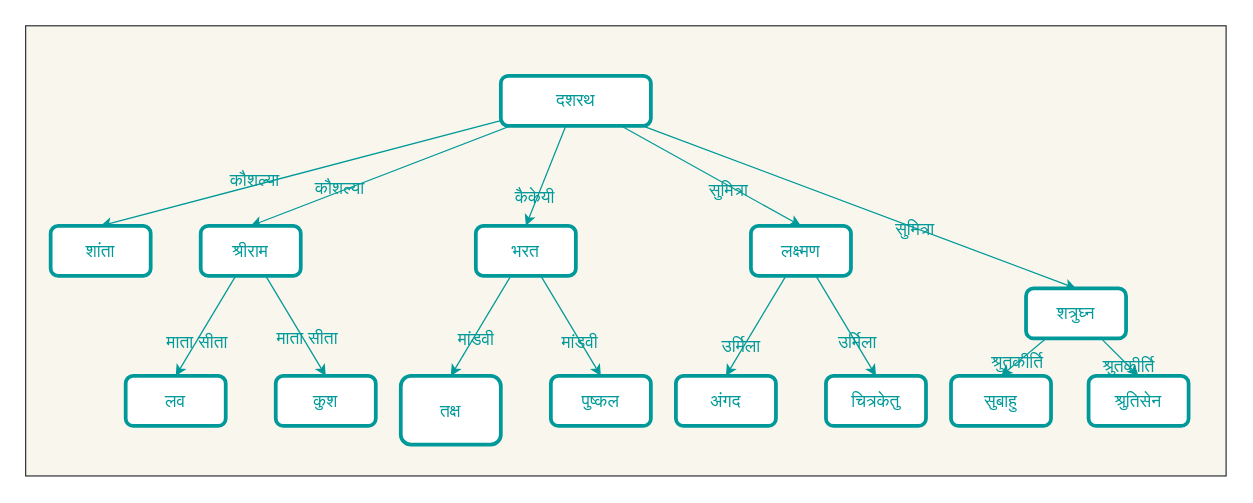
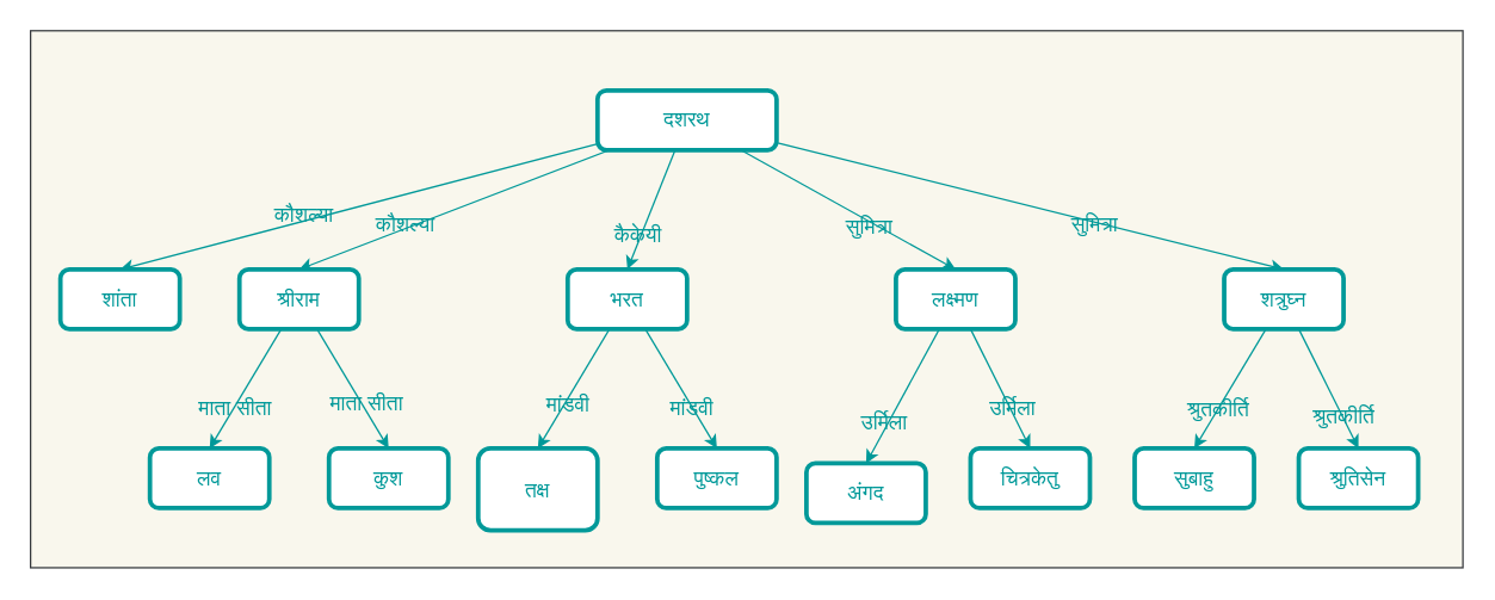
  <mxCell id="0" />
  <mxCell id="1" parent="0" />
  <mxCell id="2" value="" style="rounded=0;whiteSpace=wrap;html=1;fillColor=#f9f7ed;strokeColor=#36393d;" vertex="1" parent="1"><mxGeometry x="20" y="20" width="960" height="360" as="geometry" /></mxCell>
  <mxCell id="3" style="edgeStyle=none;html=1;entryX=0.5;entryY=0;entryDx=0;entryDy=0;fontSize=14;fontColor=#009999;strokeColor=#009999;" parent="1" source="13" target="14" edge="1"><mxGeometry relative="1" as="geometry" /></mxCell>
  <mxCell id="4" value="कौशल्या" style="edgeLabel;html=1;align=center;verticalAlign=middle;resizable=0;points=[];fontSize=14;fontColor=#009999;labelBackgroundColor=none;" parent="3" vertex="1" connectable="0"><mxGeometry x="0.229" y="-4" relative="1" as="geometry"><mxPoint as="offset" /></mxGeometry></mxCell>
  <mxCell id="5" style="edgeStyle=none;html=1;entryX=0.5;entryY=0;entryDx=0;entryDy=0;fontSize=14;fontColor=#009999;strokeColor=#009999;" parent="1" source="13" target="19" edge="1"><mxGeometry relative="1" as="geometry" /></mxCell>
  <mxCell id="6" value="कौशल्या" style="edgeLabel;html=1;align=center;verticalAlign=middle;resizable=0;points=[];fontSize=14;fontColor=#009999;labelBackgroundColor=none;" parent="5" vertex="1" connectable="0"><mxGeometry x="0.315" y="-3" relative="1" as="geometry"><mxPoint x="1" as="offset" /></mxGeometry></mxCell>
  <mxCell id="7" style="edgeStyle=none;html=1;entryX=0.5;entryY=0;entryDx=0;entryDy=0;fontSize=14;fontColor=#009999;strokeColor=#009999;" parent="1" source="13" target="24" edge="1"><mxGeometry relative="1" as="geometry" /></mxCell>
  <mxCell id="8" value="कैकेयी" style="edgeLabel;html=1;align=center;verticalAlign=middle;resizable=0;points=[];fontSize=14;fontColor=#009999;labelBackgroundColor=none;" parent="7" vertex="1" connectable="0"><mxGeometry x="0.45" y="-3" relative="1" as="geometry"><mxPoint as="offset" /></mxGeometry></mxCell>
  <mxCell id="9" style="edgeStyle=none;html=1;entryX=0.5;entryY=0;entryDx=0;entryDy=0;fontSize=14;fontColor=#009999;strokeColor=#009999;" parent="1" source="13" target="29" edge="1"><mxGeometry relative="1" as="geometry" /></mxCell>
  <mxCell id="10" value="सुमित्रा" style="edgeLabel;html=1;align=center;verticalAlign=middle;resizable=0;points=[];fontSize=14;fontColor=#009999;labelBackgroundColor=none;" parent="9" vertex="1" connectable="0"><mxGeometry x="0.217" y="-3" relative="1" as="geometry"><mxPoint as="offset" /></mxGeometry></mxCell>
  <mxCell id="11" style="edgeStyle=none;html=1;entryX=0.5;entryY=0;entryDx=0;entryDy=0;fontSize=14;fontColor=#009999;strokeColor=#009999;" parent="1" source="13" target="34" edge="1"><mxGeometry relative="1" as="geometry" /></mxCell>
  <mxCell id="12" value="सुमित्रा" style="edgeLabel;html=1;align=center;verticalAlign=middle;resizable=0;points=[];fontSize=14;fontColor=#009999;labelBackgroundColor=none;" parent="11" vertex="1" connectable="0"><mxGeometry x="0.251" y="-1" relative="1" as="geometry"><mxPoint as="offset" /></mxGeometry></mxCell>
  <mxCell id="13" value="दशरथ" style="rounded=1;whiteSpace=wrap;html=1;strokeColor=#009999;strokeWidth=3;gradientColor=none;fillColor=#FFFFFF;fontColor=#009999;fontSize=14;" parent="1" vertex="1"><mxGeometry x="400" width="120" height="40" as="geometry" y="60" /></mxCell>
  <mxCell id="14" value="शांता" style="rounded=1;whiteSpace=wrap;html=1;strokeColor=#009999;strokeWidth=3;gradientColor=none;fillColor=#FFFFFF;fontColor=#009999;fontSize=14;" parent="1" vertex="1"><mxGeometry y="180" width="80" height="40" as="geometry" x="40" /></mxCell>
  <mxCell id="15" style="edgeStyle=none;html=1;entryX=0.5;entryY=0;entryDx=0;entryDy=0;fontSize=14;fontColor=#009999;strokeColor=#009999;" parent="1" source="19" target="35" edge="1"><mxGeometry relative="1" as="geometry" /></mxCell>
  <mxCell id="16" value="माता सीता" style="edgeLabel;html=1;align=center;verticalAlign=middle;resizable=0;points=[];fontSize=14;fontColor=#009999;labelBackgroundColor=none;" parent="15" vertex="1" connectable="0"><mxGeometry x="0.302" y="1" relative="1" as="geometry"><mxPoint x="-1" as="offset" /></mxGeometry></mxCell>
  <mxCell id="17" style="edgeStyle=none;html=1;entryX=0.5;entryY=0;entryDx=0;entryDy=0;fontSize=14;fontColor=#009999;strokeColor=#009999;" parent="1" source="19" target="36" edge="1"><mxGeometry relative="1" as="geometry" /></mxCell>
  <mxCell id="18" value="माता सीता" style="edgeLabel;html=1;align=center;verticalAlign=middle;resizable=0;points=[];fontSize=14;fontColor=#009999;labelBackgroundColor=none;" parent="17" vertex="1" connectable="0"><mxGeometry x="0.263" y="2" relative="1" as="geometry"><mxPoint as="offset" /></mxGeometry></mxCell>
  <mxCell id="19" value="श्रीराम" style="rounded=1;whiteSpace=wrap;html=1;strokeColor=#009999;strokeWidth=3;gradientColor=none;fillColor=#FFFFFF;fontColor=#009999;fontSize=14;" parent="1" vertex="1"><mxGeometry x="160" y="180" width="80" height="40" as="geometry" /></mxCell>
  <mxCell id="20" style="edgeStyle=none;html=1;entryX=0.5;entryY=0;entryDx=0;entryDy=0;fontSize=14;fontColor=#009999;strokeColor=#009999;" parent="1" source="24" target="37" edge="1"><mxGeometry relative="1" as="geometry" /></mxCell>
  <mxCell id="21" value="मांडवी" style="edgeLabel;html=1;align=center;verticalAlign=middle;resizable=0;points=[];fontSize=14;fontColor=#009999;labelBackgroundColor=none;" parent="20" vertex="1" connectable="0"><mxGeometry x="0.239" y="2" relative="1" as="geometry"><mxPoint as="offset" /></mxGeometry></mxCell>
  <mxCell id="22" style="edgeStyle=none;html=1;entryX=0.5;entryY=0;entryDx=0;entryDy=0;fontSize=14;fontColor=#009999;strokeColor=#009999;" parent="1" source="24" target="38" edge="1"><mxGeometry relative="1" as="geometry" /></mxCell>
  <mxCell id="23" value="मांडवी" style="edgeLabel;html=1;align=center;verticalAlign=middle;resizable=0;points=[];fontSize=14;fontColor=#009999;labelBackgroundColor=none;" parent="22" vertex="1" connectable="0"><mxGeometry x="0.302" y="-1" relative="1" as="geometry"><mxPoint as="offset" /></mxGeometry></mxCell>
  <mxCell id="24" value="भरत" style="rounded=1;whiteSpace=wrap;html=1;strokeColor=#009999;strokeWidth=3;gradientColor=none;fillColor=#FFFFFF;fontColor=#009999;fontSize=14;" parent="1" vertex="1"><mxGeometry x="380" y="180" width="80" height="40" as="geometry" /></mxCell>
  <mxCell id="25" style="edgeStyle=none;html=1;entryX=0.5;entryY=0;entryDx=0;entryDy=0;fontSize=14;fontColor=#009999;strokeColor=#009999;" parent="1" source="29" target="39" edge="1"><mxGeometry relative="1" as="geometry" /></mxCell>
  <mxCell id="26" value="उर्मिला" style="edgeLabel;html=1;align=center;verticalAlign=middle;resizable=0;points=[];fontSize=14;fontColor=#009999;labelBackgroundColor=none;" parent="25" vertex="1" connectable="0"><mxGeometry x="0.423" y="-3" relative="1" as="geometry"><mxPoint as="offset" /></mxGeometry></mxCell>
  <mxCell id="27" style="edgeStyle=none;html=1;entryX=0.5;entryY=0;entryDx=0;entryDy=0;fontSize=14;fontColor=#009999;strokeColor=#009999;" parent="1" source="29" target="40" edge="1"><mxGeometry relative="1" as="geometry" /></mxCell>
  <mxCell id="28" value="उर्मिला" style="edgeLabel;html=1;align=center;verticalAlign=middle;resizable=0;points=[];fontSize=14;fontColor=#009999;labelBackgroundColor=none;" parent="27" vertex="1" connectable="0"><mxGeometry x="0.324" y="1" relative="1" as="geometry"><mxPoint as="offset" /></mxGeometry></mxCell>
  <mxCell id="29" value="लक्ष्मण" style="rounded=1;whiteSpace=wrap;html=1;strokeColor=#009999;strokeWidth=3;gradientColor=none;fillColor=#FFFFFF;fontColor=#009999;fontSize=14;" parent="1" vertex="1"><mxGeometry x="600" y="180" width="80" height="40" as="geometry" /></mxCell>
  <mxCell id="30" style="edgeStyle=none;html=1;entryX=0.5;entryY=0;entryDx=0;entryDy=0;fontSize=14;fontColor=#009999;strokeColor=#009999;" parent="1" source="34" target="41" edge="1"><mxGeometry relative="1" as="geometry" /></mxCell>
  <mxCell id="31" value="श्रुतकीर्ति" style="edgeLabel;html=1;align=center;verticalAlign=middle;resizable=0;points=[];fontSize=14;fontColor=#009999;labelBackgroundColor=none;" parent="30" vertex="1" connectable="0"><mxGeometry x="0.344" relative="1" as="geometry"><mxPoint y="-1" as="offset" /></mxGeometry></mxCell>
  <mxCell id="32" style="edgeStyle=none;html=1;entryX=0.5;entryY=0;entryDx=0;entryDy=0;fontSize=14;fontColor=#009999;strokeColor=#009999;" parent="1" source="34" target="42" edge="1"><mxGeometry relative="1" as="geometry" /></mxCell>
  <mxCell id="33" value="श्रुतकीर्ति" style="edgeLabel;html=1;align=center;verticalAlign=middle;resizable=0;points=[];fontSize=14;fontColor=#009999;labelBackgroundColor=none;" parent="32" vertex="1" connectable="0"><mxGeometry x="0.463" relative="1" as="geometry"><mxPoint as="offset" /></mxGeometry></mxCell>
- <mxCell id="34" value="शत्रुघ्न" style="rounded=1;whiteSpace=wrap;html=1;strokeColor=#009999;strokeWidth=3;gradientColor=none;fillColor=#FFFFFF;fontColor=#009999;fontSize=14;" parent="1" vertex="1"><mxGeometry x="820" y="230" width="80" height="40" as="geometry" /></mxCell>
+ <mxCell id="34" value="शत्रुघ्न" style="rounded=1;whiteSpace=wrap;html=1;strokeColor=#009999;strokeWidth=3;gradientColor=none;fillColor=#FFFFFF;fontColor=#009999;fontSize=14;" parent="1" vertex="1"><mxGeometry x="820" y="180" width="80" height="40" as="geometry" /></mxCell>
  <mxCell id="35" value="लव" style="rounded=1;whiteSpace=wrap;html=1;strokeColor=#009999;strokeWidth=3;gradientColor=none;fillColor=#FFFFFF;fontColor=#009999;fontSize=14;" parent="1" vertex="1"><mxGeometry x="100" y="300" width="80" height="40" as="geometry" /></mxCell>
  <mxCell id="36" value="कुश" style="rounded=1;whiteSpace=wrap;html=1;strokeColor=#009999;strokeWidth=3;gradientColor=none;fillColor=#FFFFFF;fontColor=#009999;fontSize=14;" parent="1" vertex="1"><mxGeometry x="220" y="300" width="80" height="40" as="geometry" /></mxCell>
  <mxCell id="37" value="तक्ष" style="rounded=1;whiteSpace=wrap;html=1;strokeColor=#009999;strokeWidth=3;gradientColor=none;fillColor=#FFFFFF;fontColor=#009999;fontSize=14;" parent="1" vertex="1"><mxGeometry x="320" y="300" width="80" height="55" as="geometry" /></mxCell>
  <mxCell id="38" value="पुष्कल" style="rounded=1;whiteSpace=wrap;html=1;strokeColor=#009999;strokeWidth=3;gradientColor=none;fillColor=#FFFFFF;fontColor=#009999;fontSize=14;" parent="1" vertex="1"><mxGeometry x="440" y="300" width="80" height="40" as="geometry" /></mxCell>
- <mxCell id="39" value="अंगद" style="rounded=1;whiteSpace=wrap;html=1;strokeColor=#009999;strokeWidth=3;gradientColor=none;fillColor=#FFFFFF;fontColor=#009999;fontSize=14;" parent="1" vertex="1"><mxGeometry x="540" y="300" width="80" height="40" as="geometry" /></mxCell>
- <mxCell id="40" value="चित्रकेतु" style="rounded=1;whiteSpace=wrap;html=1;strokeColor=#009999;strokeWidth=3;gradientColor=none;fillColor=#FFFFFF;fontColor=#009999;fontSize=14;" parent="1" vertex="1"><mxGeometry x="660" y="300" width="80" height="40" as="geometry" /></mxCell>
+ <mxCell id="39" value="अंगद" style="rounded=1;whiteSpace=wrap;html=1;strokeColor=#009999;strokeWidth=3;gradientColor=none;fillColor=#FFFFFF;fontColor=#009999;fontSize=14;" parent="1" vertex="1"><mxGeometry x="540" y="310" width="80" height="40" as="geometry" /></mxCell>
+ <mxCell id="40" value="चित्रकेतु" style="rounded=1;whiteSpace=wrap;html=1;strokeColor=#009999;strokeWidth=3;gradientColor=none;fillColor=#FFFFFF;fontColor=#009999;fontSize=14;" parent="1" vertex="1"><mxGeometry x="650" y="300" width="80" height="40" as="geometry" /></mxCell>
  <mxCell id="41" value="सुबाहु" style="rounded=1;whiteSpace=wrap;html=1;strokeColor=#009999;strokeWidth=3;gradientColor=none;fillColor=#FFFFFF;fontColor=#009999;fontSize=14;" parent="1" vertex="1"><mxGeometry x="760" y="300" width="80" height="40" as="geometry" /></mxCell>
  <mxCell id="42" value="श्रुतिसेन" style="rounded=1;whiteSpace=wrap;html=1;strokeColor=#009999;strokeWidth=3;gradientColor=none;fillColor=#FFFFFF;fontColor=#009999;fontSize=14;" parent="1" vertex="1"><mxGeometry x="870" y="300" width="80" height="40" as="geometry" /></mxCell>
